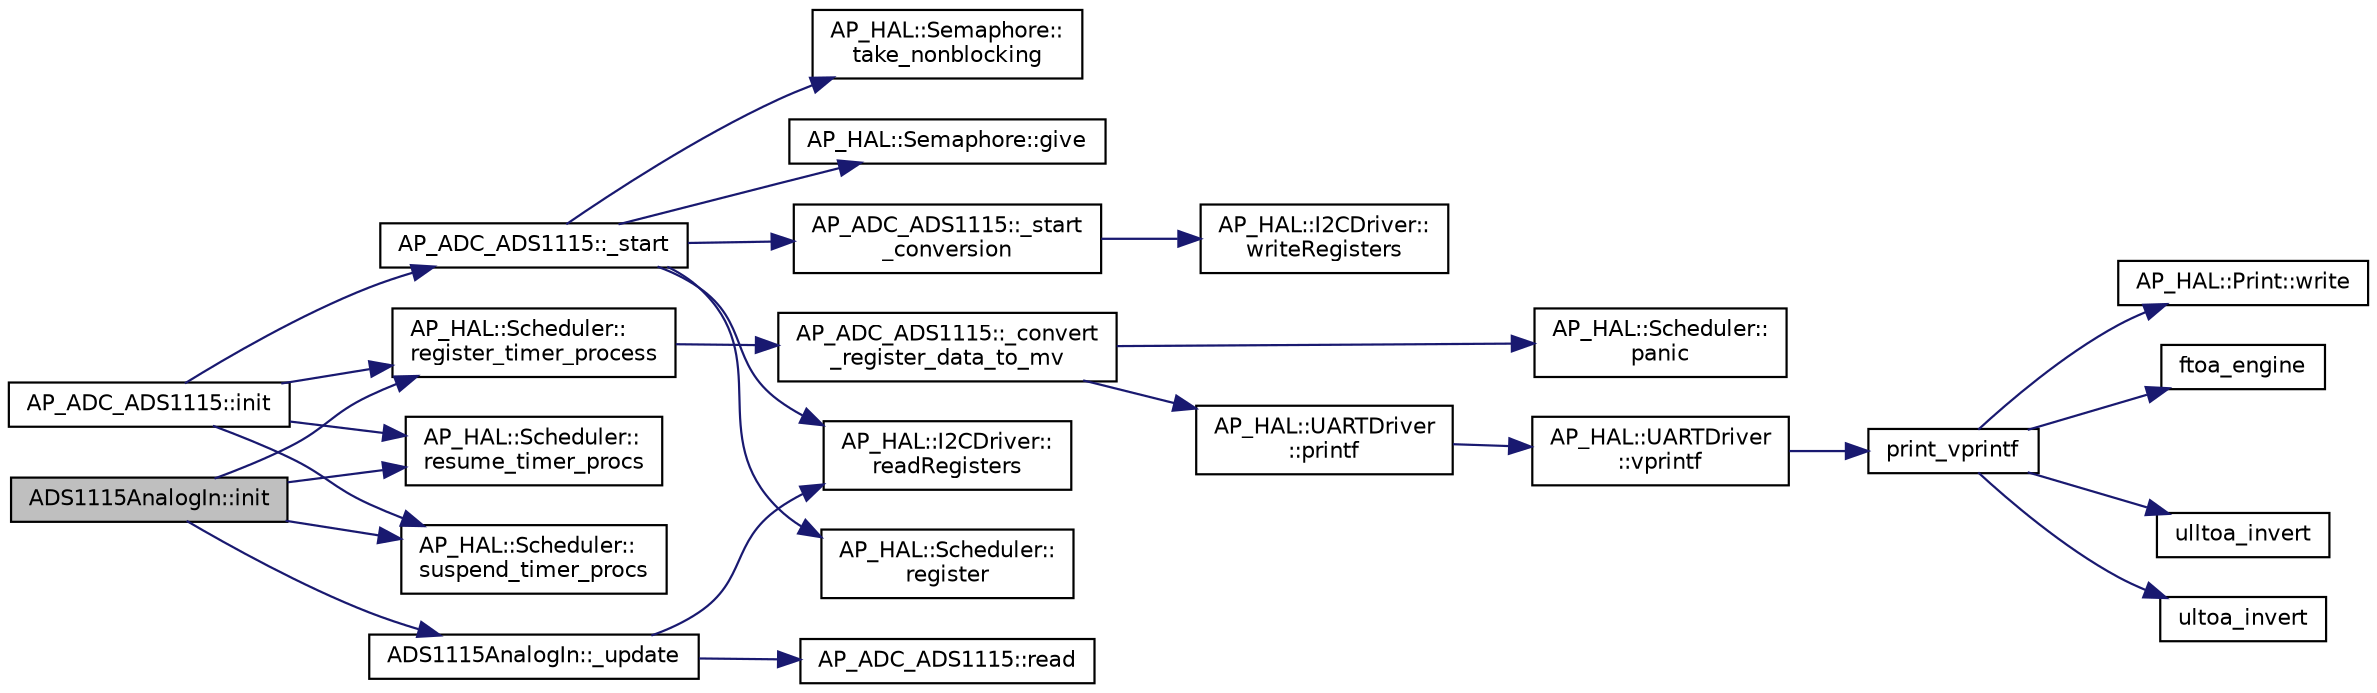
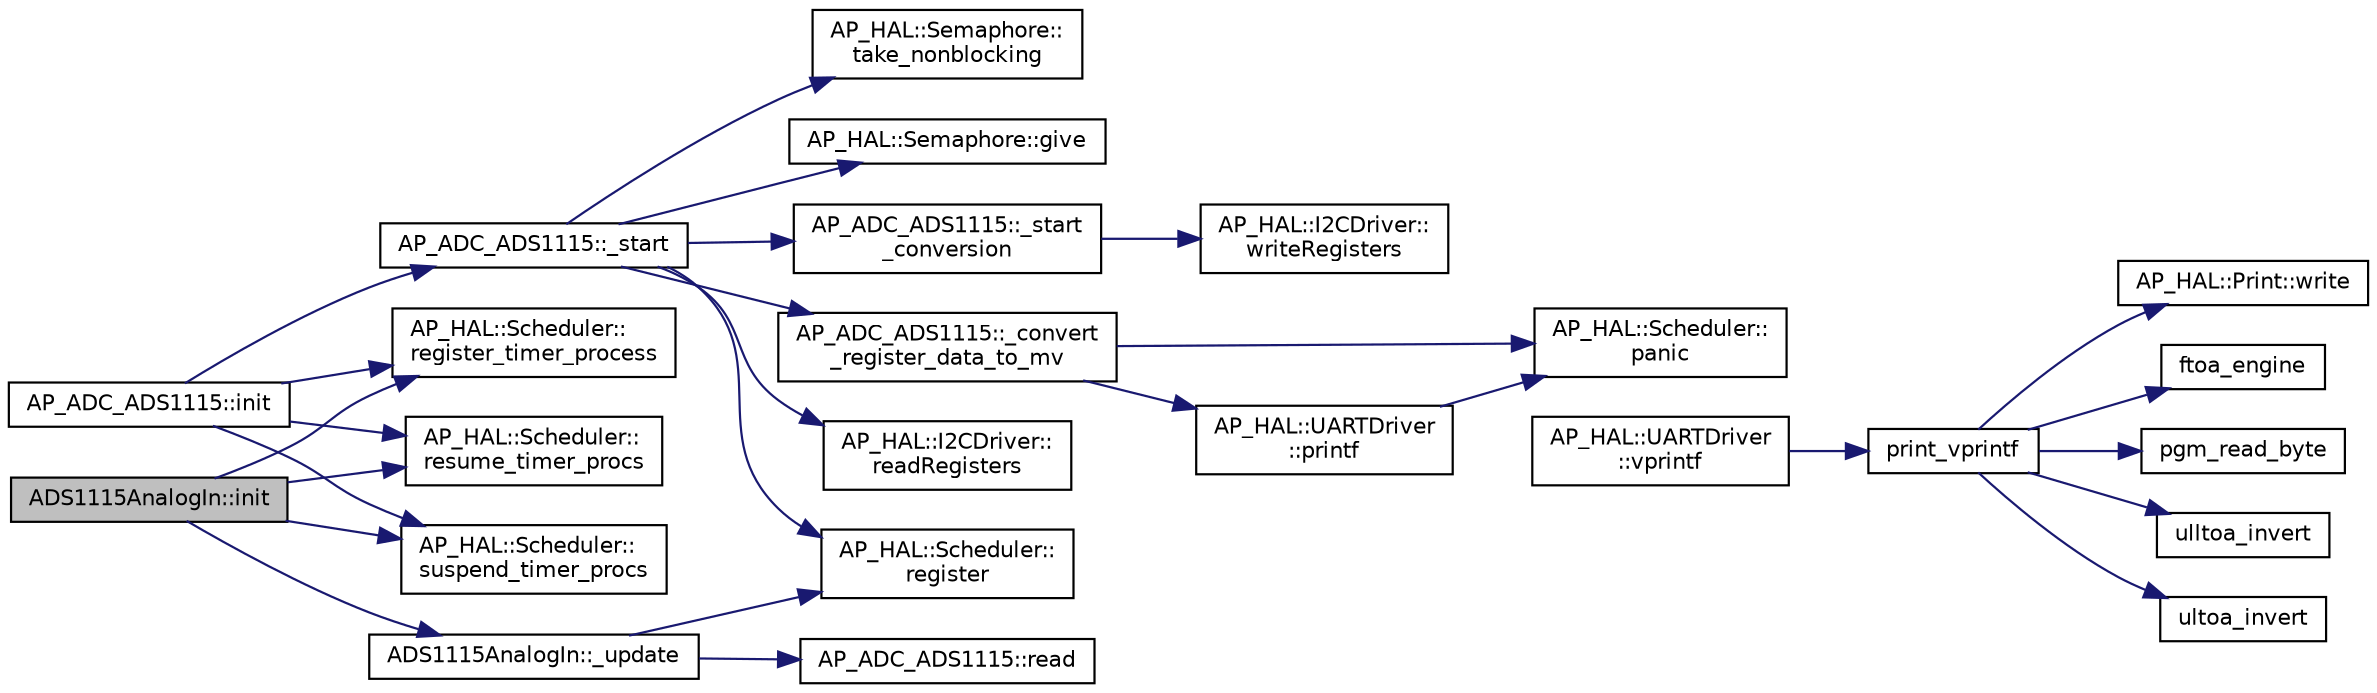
  digraph {
    rankdir=LR
    node [color=black fillcolor=white fontname=Helvetica fontsize=10 shape=record style=filled]
    edge [color=midnightblue fontname=Helvetica fontsize=10 labelfontname=Helvetica labelfontsize=10 style=solid]
    n1 [fillcolor=grey75 fontcolor=black height=0.2 label="ADS1115AnalogIn::init" width=0.4]
    n2 [height=0.2 label="AP_HAL::Scheduler::\lsuspend_timer_procs" width=0.4]
    n3 [height=0.2 label="AP_HAL::Scheduler::\lregister_timer_process" width=0.4]
    n4 [height=0.2 label="AP_HAL::Scheduler::\lresume_timer_procs" width=0.4]
    n5 [height=0.2 label="ADS1115AnalogIn::_update" width=0.4]
    n6 [height=0.2 label="AP_ADC_ADS1115::init" width=0.4]
    n7 [height=0.2 label="AP_ADC_ADS1115::_start" width=0.4]
    n8 [height=0.2 label="AP_HAL::Scheduler::\lregister" width=0.4]
    n9 [height=0.2 label="AP_ADC_ADS1115::read" width=0.4]
    n10 [height=0.2 label="AP_HAL::Semaphore::\ltake_nonblocking" width=0.4]
    n11 [height=0.2 label="AP_HAL::I2CDriver::\lreadRegisters" width=0.4]
    n12 [height=0.2 label="AP_HAL::Semaphore::give" width=0.4]
    n13 [height=0.2 label="AP_ADC_ADS1115::_convert\l_register_data_to_mv" width=0.4]
    n14 [height=0.2 label="AP_ADC_ADS1115::_start\l_conversion" width=0.4]
    n15 [height=0.2 label="AP_HAL::UARTDriver\l::printf" width=0.4]
    n16 [height=0.2 label="AP_HAL::Scheduler::\lpanic" width=0.4]
    n17 [height=0.2 label="AP_HAL::I2CDriver::\lwriteRegisters" width=0.4]
    n18 [height=0.2 label="AP_HAL::UARTDriver\l::vprintf" width=0.4]
    n19 [height=0.2 label=print_vprintf width=0.4]
    n20 [height=0.2 label="AP_HAL::Print::write" width=0.4]
    n21 [height=0.2 label=ftoa_engine width=0.4]
+   n22 [height=0.2 label=pgm_read_byte width=0.4]
    n23 [height=0.2 label=ulltoa_invert width=0.4]
    n24 [height=0.2 label=ultoa_invert width=0.4]
    n1 -> n2
    n1 -> n3
    n1 -> n4
    n1 -> n5
-   n5 -> n11
+   n5 -> n8
    n5 -> n9
    n6 -> n2
    n6 -> n3
    n6 -> n4
    n6 -> n7
    n7 -> n8
    n7 -> n10
    n7 -> n11
    n7 -> n12
-   n3 -> n13
+   n7 -> n13
    n7 -> n14
    n13 -> n15
    n13 -> n16
    n14 -> n17
-   n15 -> n18
+   n15 -> n16
    n18 -> n19
    n19 -> n20
    n19 -> n21
+   n19 -> n22
    n19 -> n23
    n19 -> n24
  }
